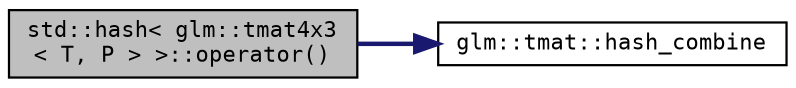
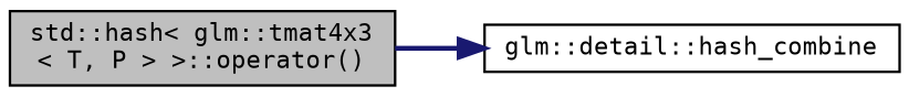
  digraph {
    rankdir=LR
    fontname="DejaVu Sans Mono"
    node [color=black fontname="DejaVu Sans Mono" fontsize=10 shape=record style=filled]
    n1 [fillcolor=grey75 fontcolor=black height=0.2 label="std::hash\< glm::tmat4x3\l\< T, P \> \>::operator()" width=0.4]
-   n2 [fillcolor=white height=0.2 label="glm::tmat::hash_combine" width=0.4]
+   n2 [fillcolor=white height=0.2 label="glm::detail::hash_combine" width=0.4]
    n1 -> n2 [color=midnightblue fontname="DejaVu Sans Mono" fontsize=10 labelfontname=Helvetica labelfontsize=10 style=bold]
  }
